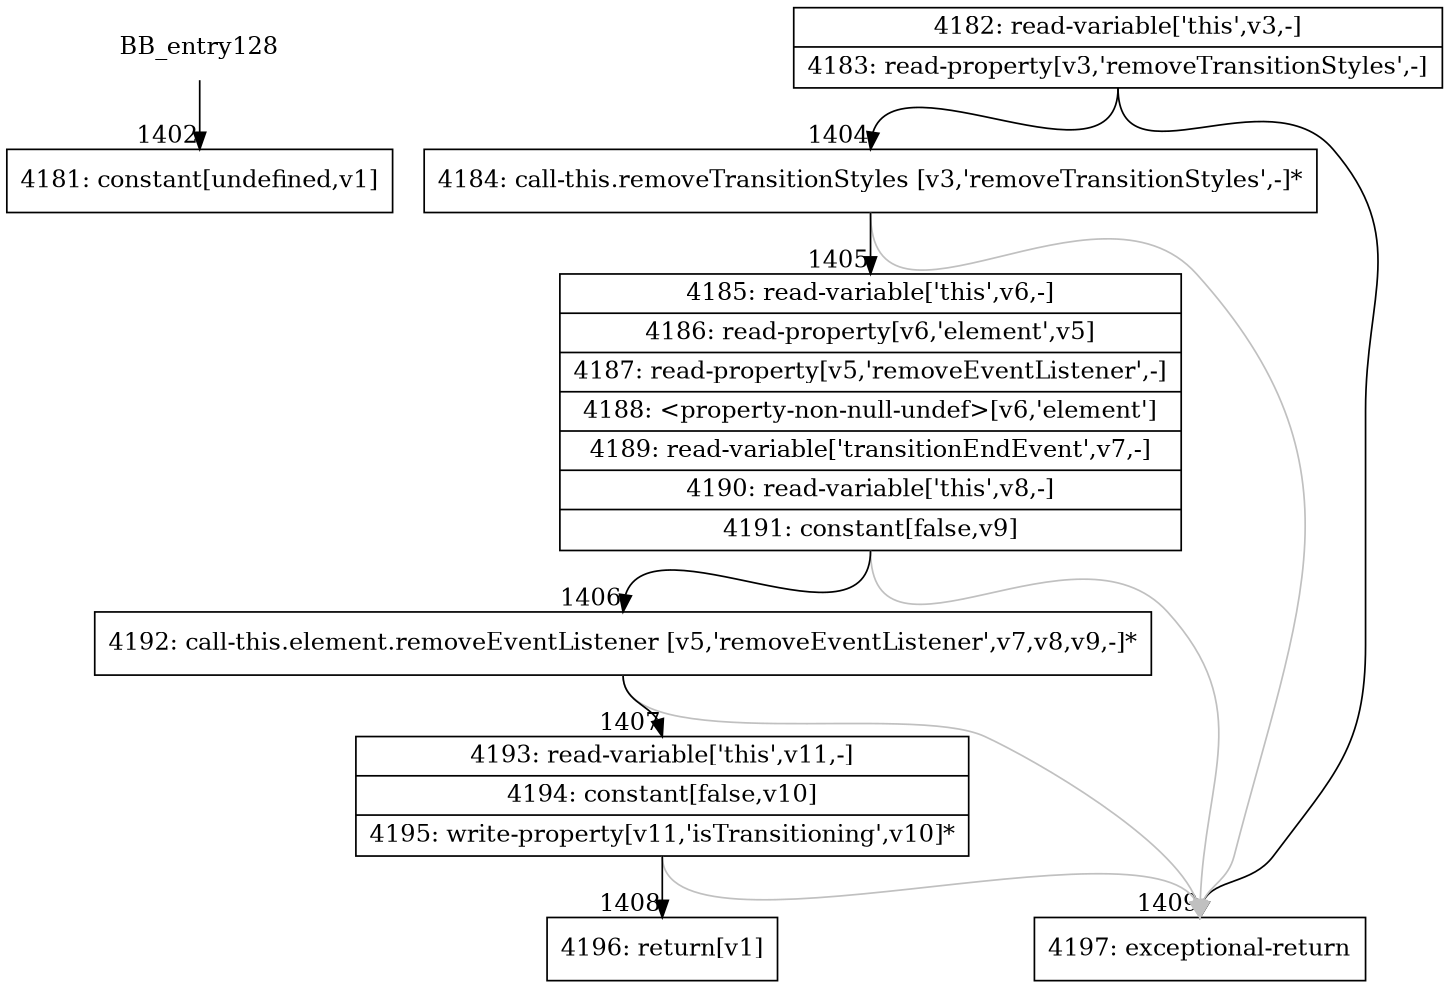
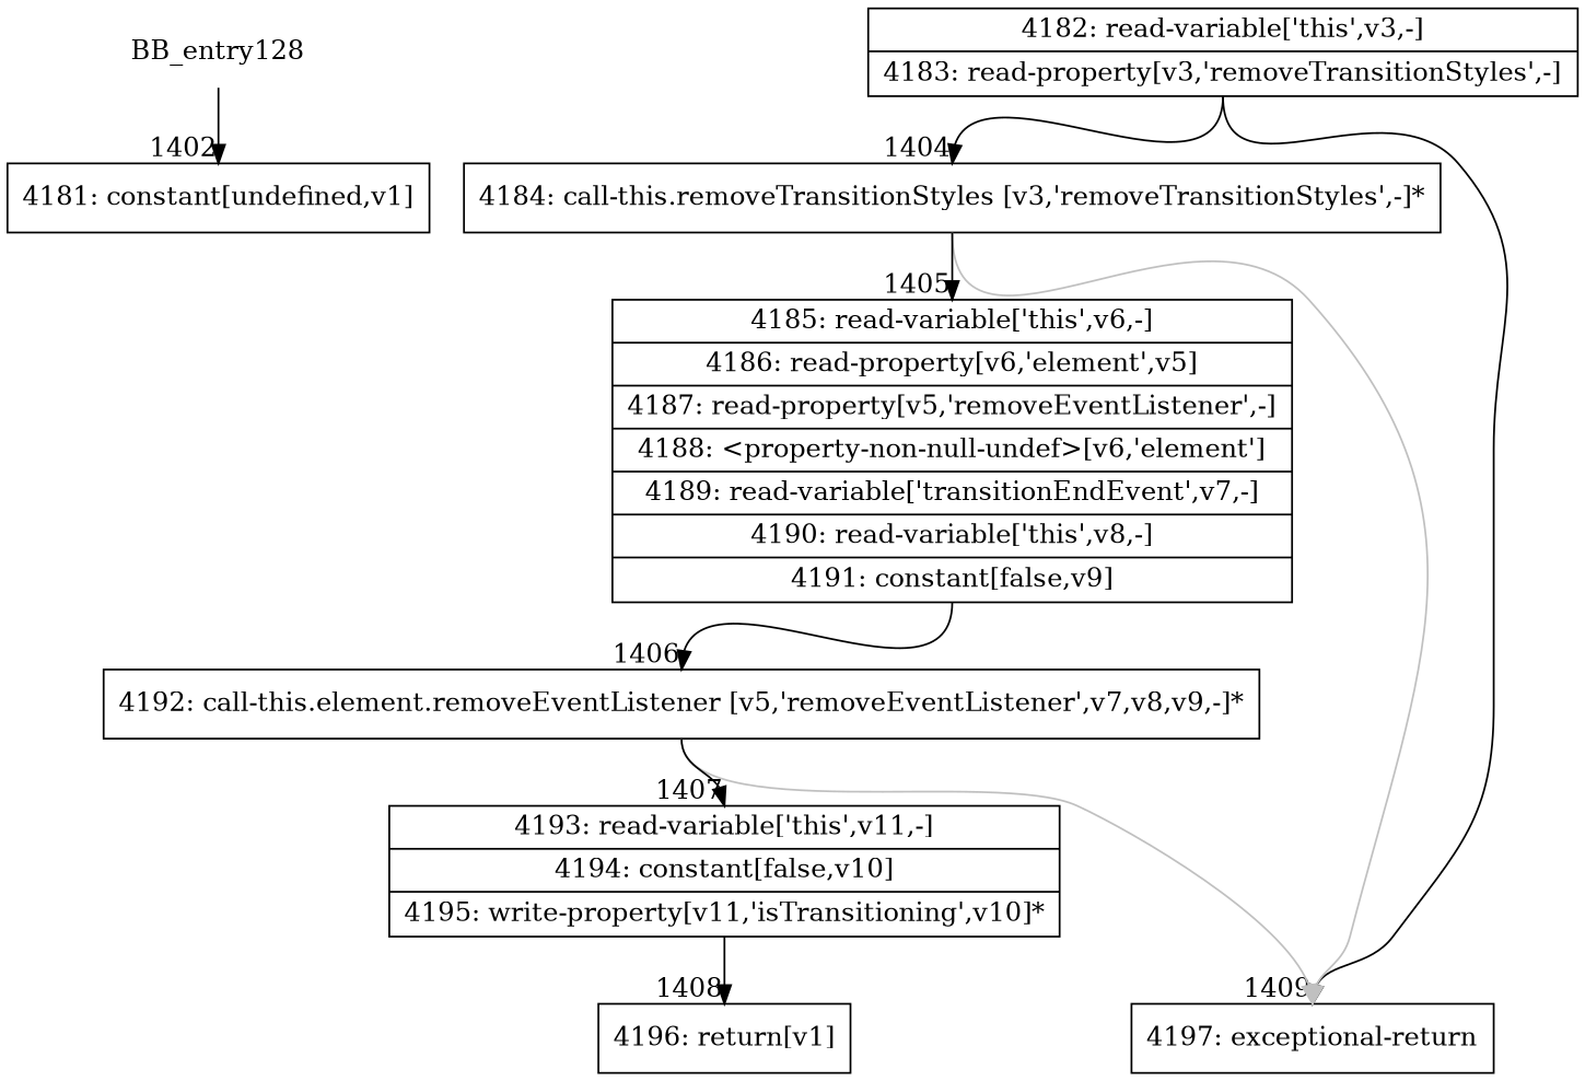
  digraph {
    rankdir=TD
    node [shape=record]
    edge [headport=n tailport=s]
    n1 [label=BB_entry128 shape=none]
    n2 [label="{4181: constant[undefined,v1]}"]
    n3 [label="{4182: read-variable['this',v3,-]|4183: read-property[v3,'removeTransitionStyles',-]}"]
    n4 [label="{4184: call-this.removeTransitionStyles [v3,'removeTransitionStyles',-]*}"]
    n5 [label="{4197: exceptional-return}"]
    n6 [label="{4185: read-variable['this',v6,-]|4186: read-property[v6,'element',v5]|4187: read-property[v5,'removeEventListener',-]|4188: \<property-non-null-undef\>[v6,'element']|4189: read-variable['transitionEndEvent',v7,-]|4190: read-variable['this',v8,-]|4191: constant[false,v9]}"]
    n7 [label="{4192: call-this.element.removeEventListener [v5,'removeEventListener',v7,v8,v9,-]*}"]
    n8 [label="{4193: read-variable['this',v11,-]|4194: constant[false,v10]|4195: write-property[v11,'isTransitioning',v10]*}"]
    n9 [label="{4196: return[v1]}"]
    n1 -> n2 [headlabel="    1402"]
    n3 -> n4 [headlabel="      1404"]
    n3 -> n5 [color=black headlabel="      1409"]
    n4 -> n5 [color=gray]
    n4 -> n6 [headlabel="      1405"]
-   n6 -> n5 [color=gray]
    n6 -> n7 [headlabel="      1406"]
    n7 -> n5 [color=gray]
    n7 -> n8 [headlabel="      1407"]
-   n8 -> n5 [color=gray]
    n8 -> n9 [headlabel="      1408"]
  }
